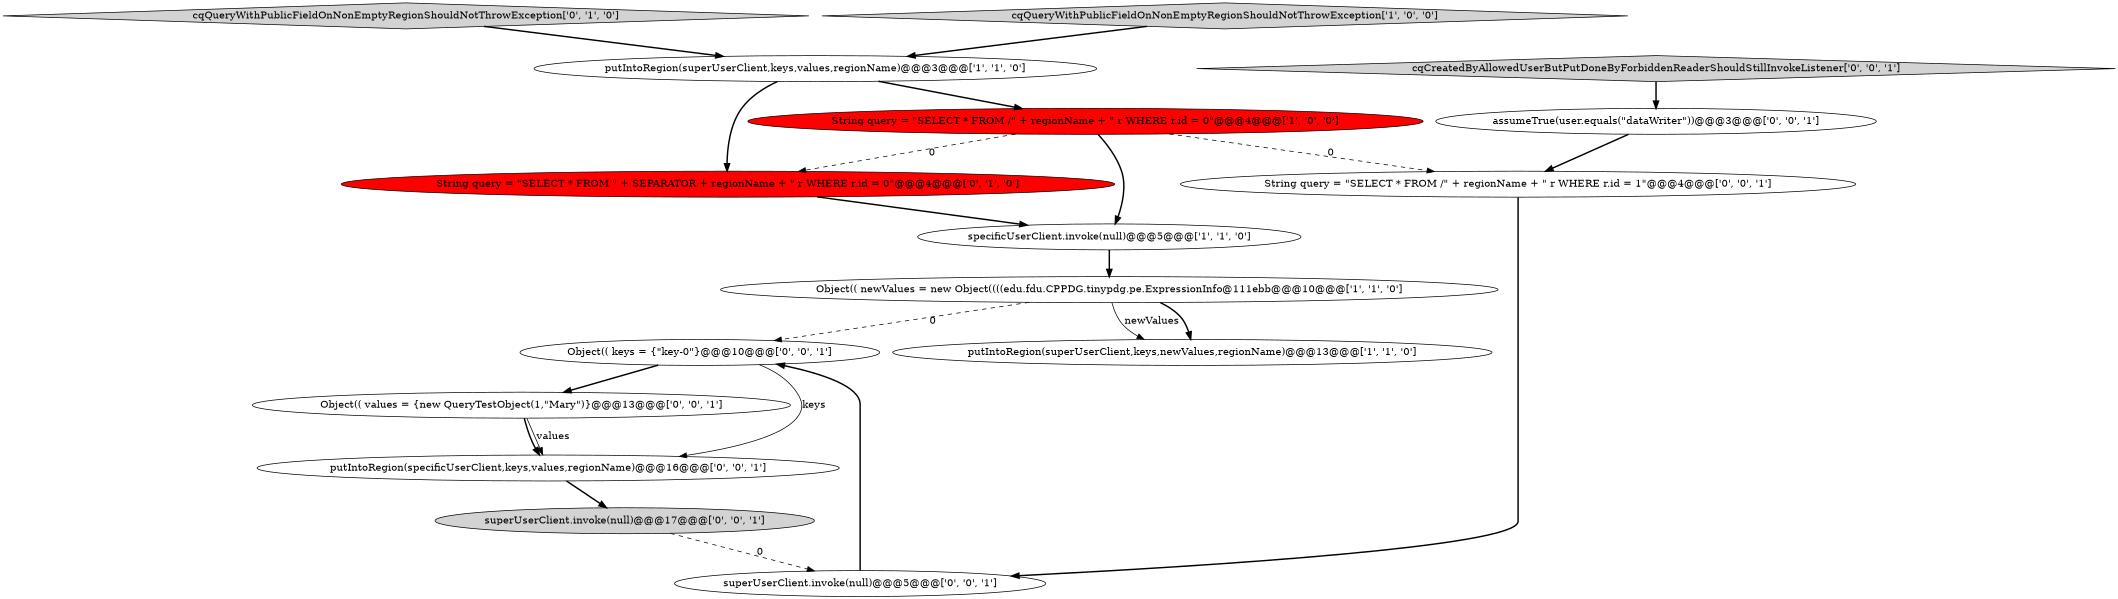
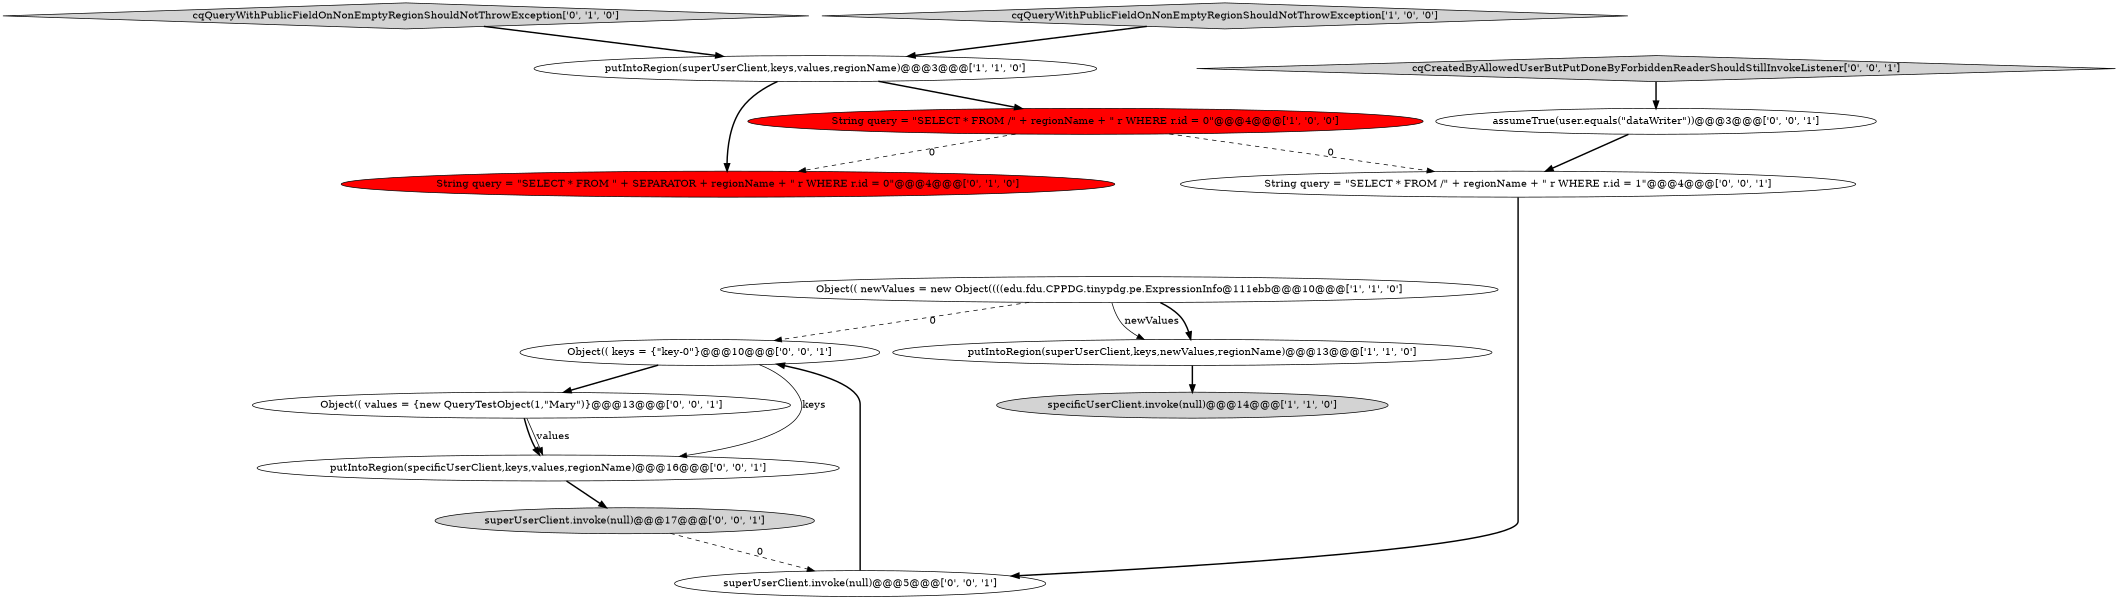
  digraph {
    node [fillcolor=white shape=ellipse style=filled]
    edge [style=bold]
    n1 [label="putIntoRegion(superUserClient,keys,values,regionName)@@@3@@@['1', '1', '0']"]
    n2 [fillcolor=red label="String query = \"SELECT * FROM /\" + regionName + \" r WHERE r.id = 0\"@@@4@@@['1', '0', '0']"]
    n3 [fillcolor=red label="String query = \"SELECT * FROM \" + SEPARATOR + regionName + \" r WHERE r.id = 0\"@@@4@@@['0', '1', '0']"]
    n4 [label="String query = \"SELECT * FROM /\" + regionName + \" r WHERE r.id = 1\"@@@4@@@['0', '0', '1']"]
-   n5 [label="specificUserClient.invoke(null)@@@5@@@['1', '1', '0']"]
    n6 [label="superUserClient.invoke(null)@@@5@@@['0', '0', '1']"]
    n7 [label="Object(( newValues = new Object((((edu.fdu.CPPDG.tinypdg.pe.ExpressionInfo@111ebb@@@10@@@['1', '1', '0']"]
    n8 [label="Object(( keys = {\"key-0\"}@@@10@@@['0', '0', '1']"]
    n9 [fillcolor=lightgray label="cqQueryWithPublicFieldOnNonEmptyRegionShouldNotThrowException['0', '1', '0']" shape=diamond]
    n10 [label="putIntoRegion(superUserClient,keys,newValues,regionName)@@@13@@@['1', '1', '0']"]
+   n11 [fillcolor=lightgray label="specificUserClient.invoke(null)@@@14@@@['1', '1', '0']"]
    n12 [label="putIntoRegion(specificUserClient,keys,values,regionName)@@@16@@@['0', '0', '1']"]
    n13 [label="Object(( values = {new QueryTestObject(1,\"Mary\")}@@@13@@@['0', '0', '1']"]
    n14 [fillcolor=lightgray label="superUserClient.invoke(null)@@@17@@@['0', '0', '1']"]
    n15 [label="assumeTrue(user.equals(\"dataWriter\"))@@@3@@@['0', '0', '1']"]
    n16 [fillcolor=lightgray label="cqQueryWithPublicFieldOnNonEmptyRegionShouldNotThrowException['1', '0', '0']" shape=diamond]
    n17 [fillcolor=lightgray label="cqCreatedByAllowedUserButPutDoneByForbiddenReaderShouldStillInvokeListener['0', '0', '1']" shape=diamond]
    n1 -> n2
    n1 -> n3
    n2 -> n3 [label=0 style=dashed]
    n2 -> n4 [label=0 style=dashed]
-   n2 -> n5
-   n3 -> n5
    n4 -> n6
-   n5 -> n7
    n6 -> n8
    n7 -> n8 [label=0 style=dashed]
    n7 -> n10 [label=newValues style=solid]
    n7 -> n10
    n8 -> n12 [label=keys style=solid]
    n8 -> n13
    n9 -> n1
+   n10 -> n11
    n12 -> n14
    n13 -> n12
    n13 -> n12 [label=values style=solid]
    n14 -> n6 [label=0 style=dashed]
    n15 -> n4
    n16 -> n1
    n17 -> n15
  }
